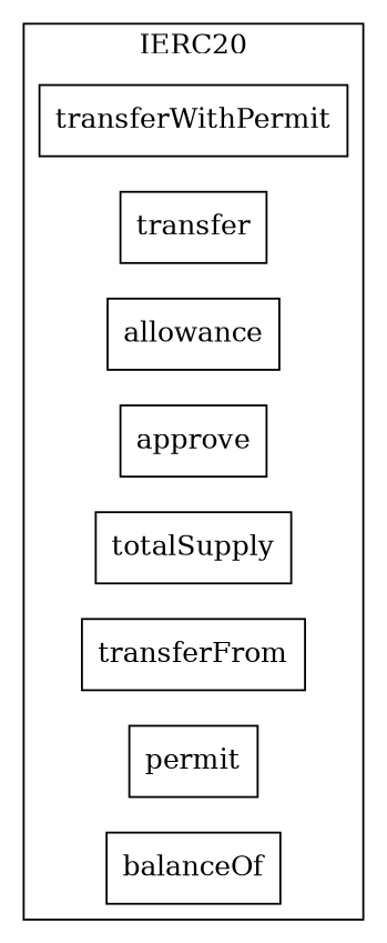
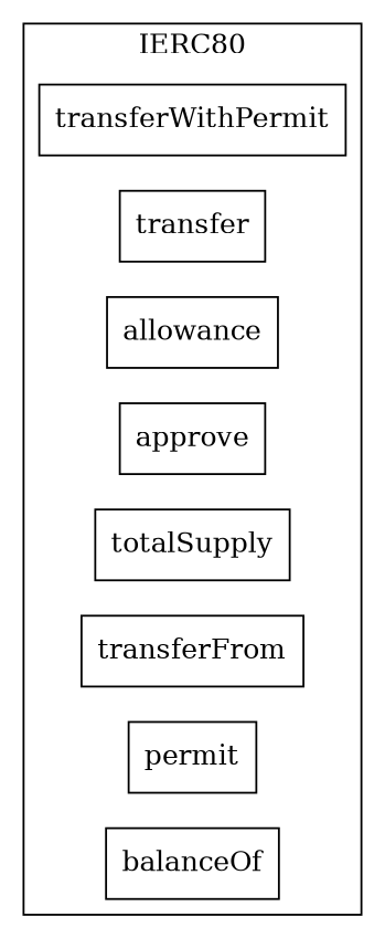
  strict digraph {
    rankdir=LR
    node [shape=box]
    n1 [label=transferWithPermit]
    n2 [label=transfer]
    n3 [label=allowance]
    n4 [label=approve]
    n5 [label=totalSupply]
    n6 [label=transferFrom]
    n7 [label=permit]
    n8 [label=balanceOf]
    subgraph cluster_1 {
-     label=IERC20
+     label=IERC80
      n1
      n2
      n3
      n4
      n5
      n6
      n7
      n8
    }
    subgraph cluster_2 {
      label="[Solidity]"
    }
  }
